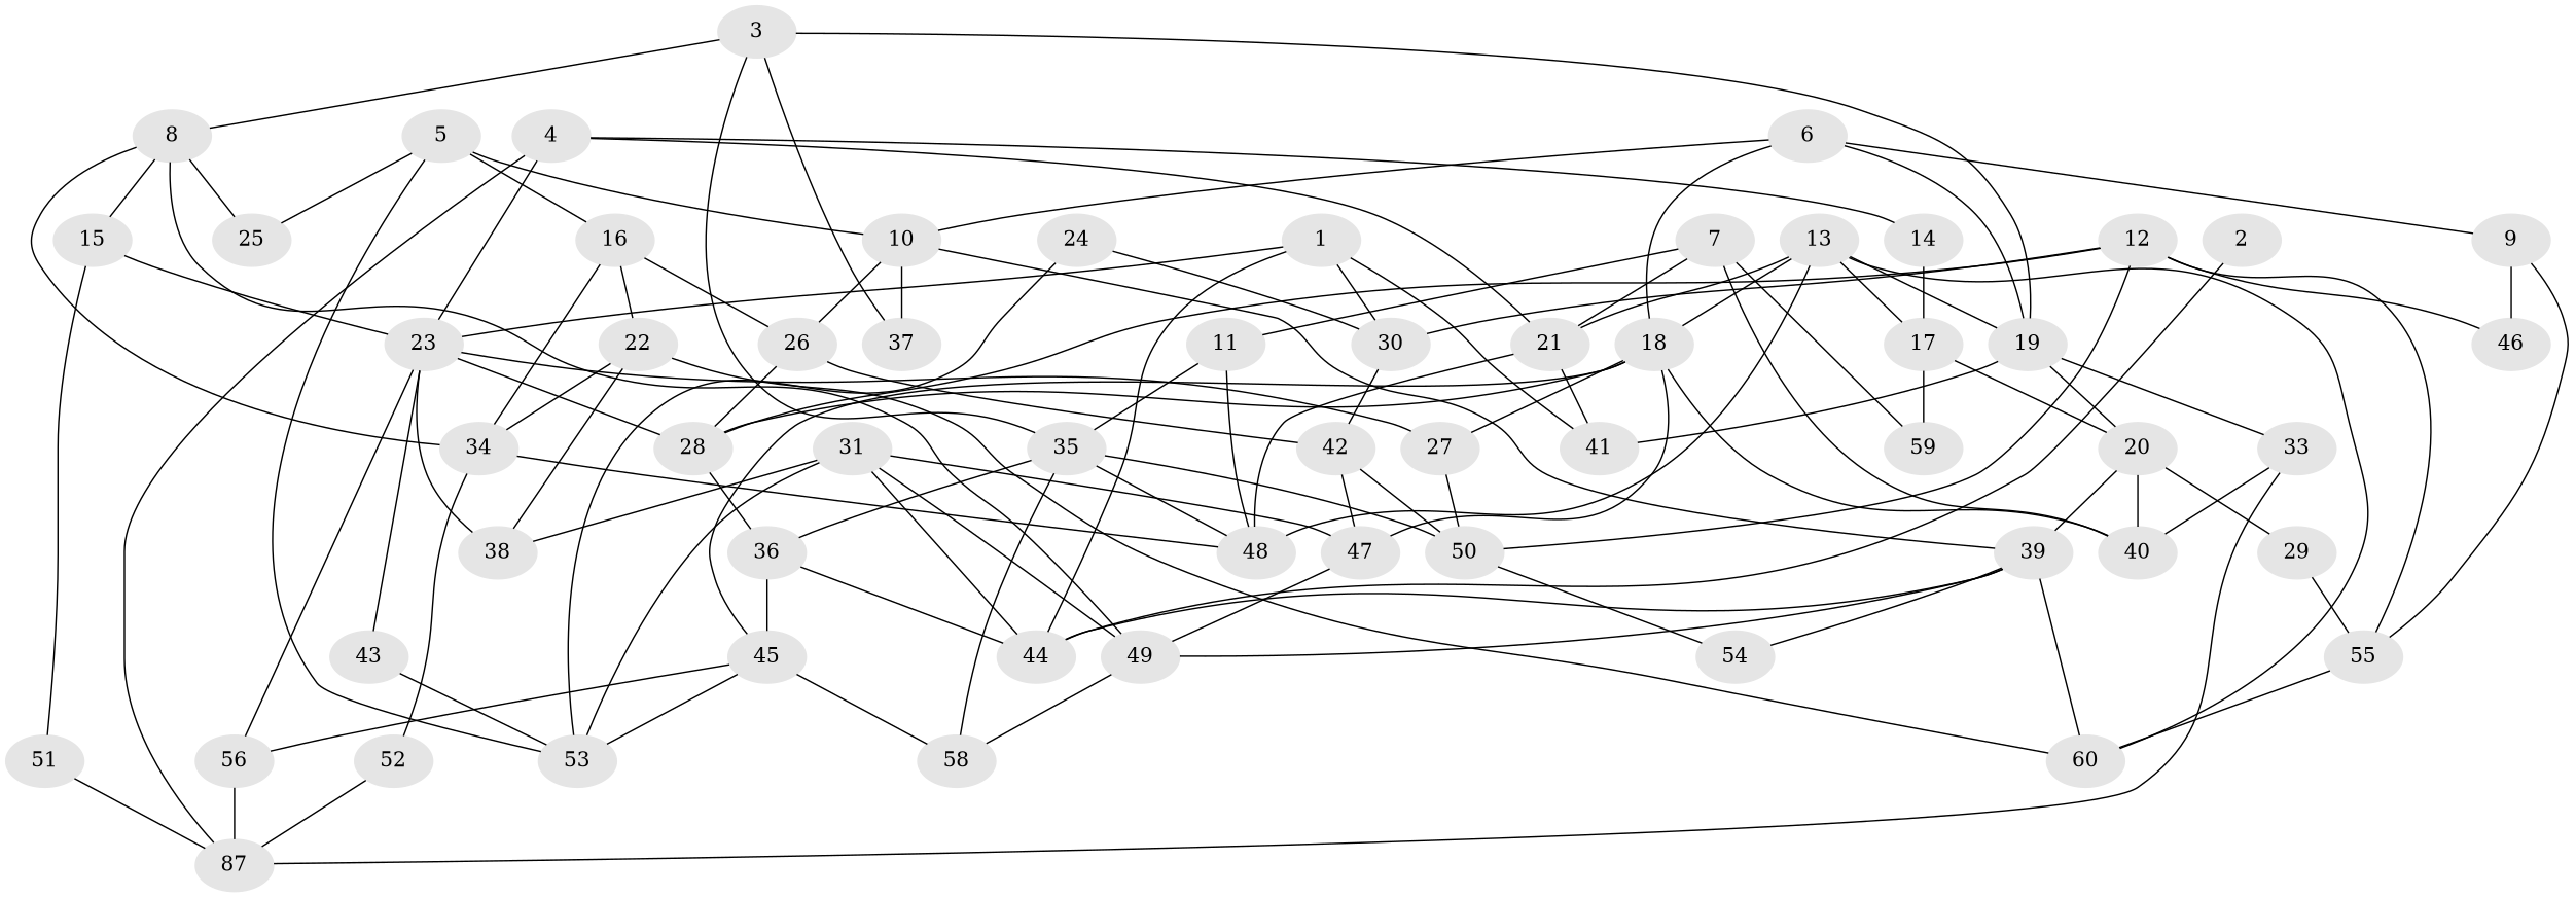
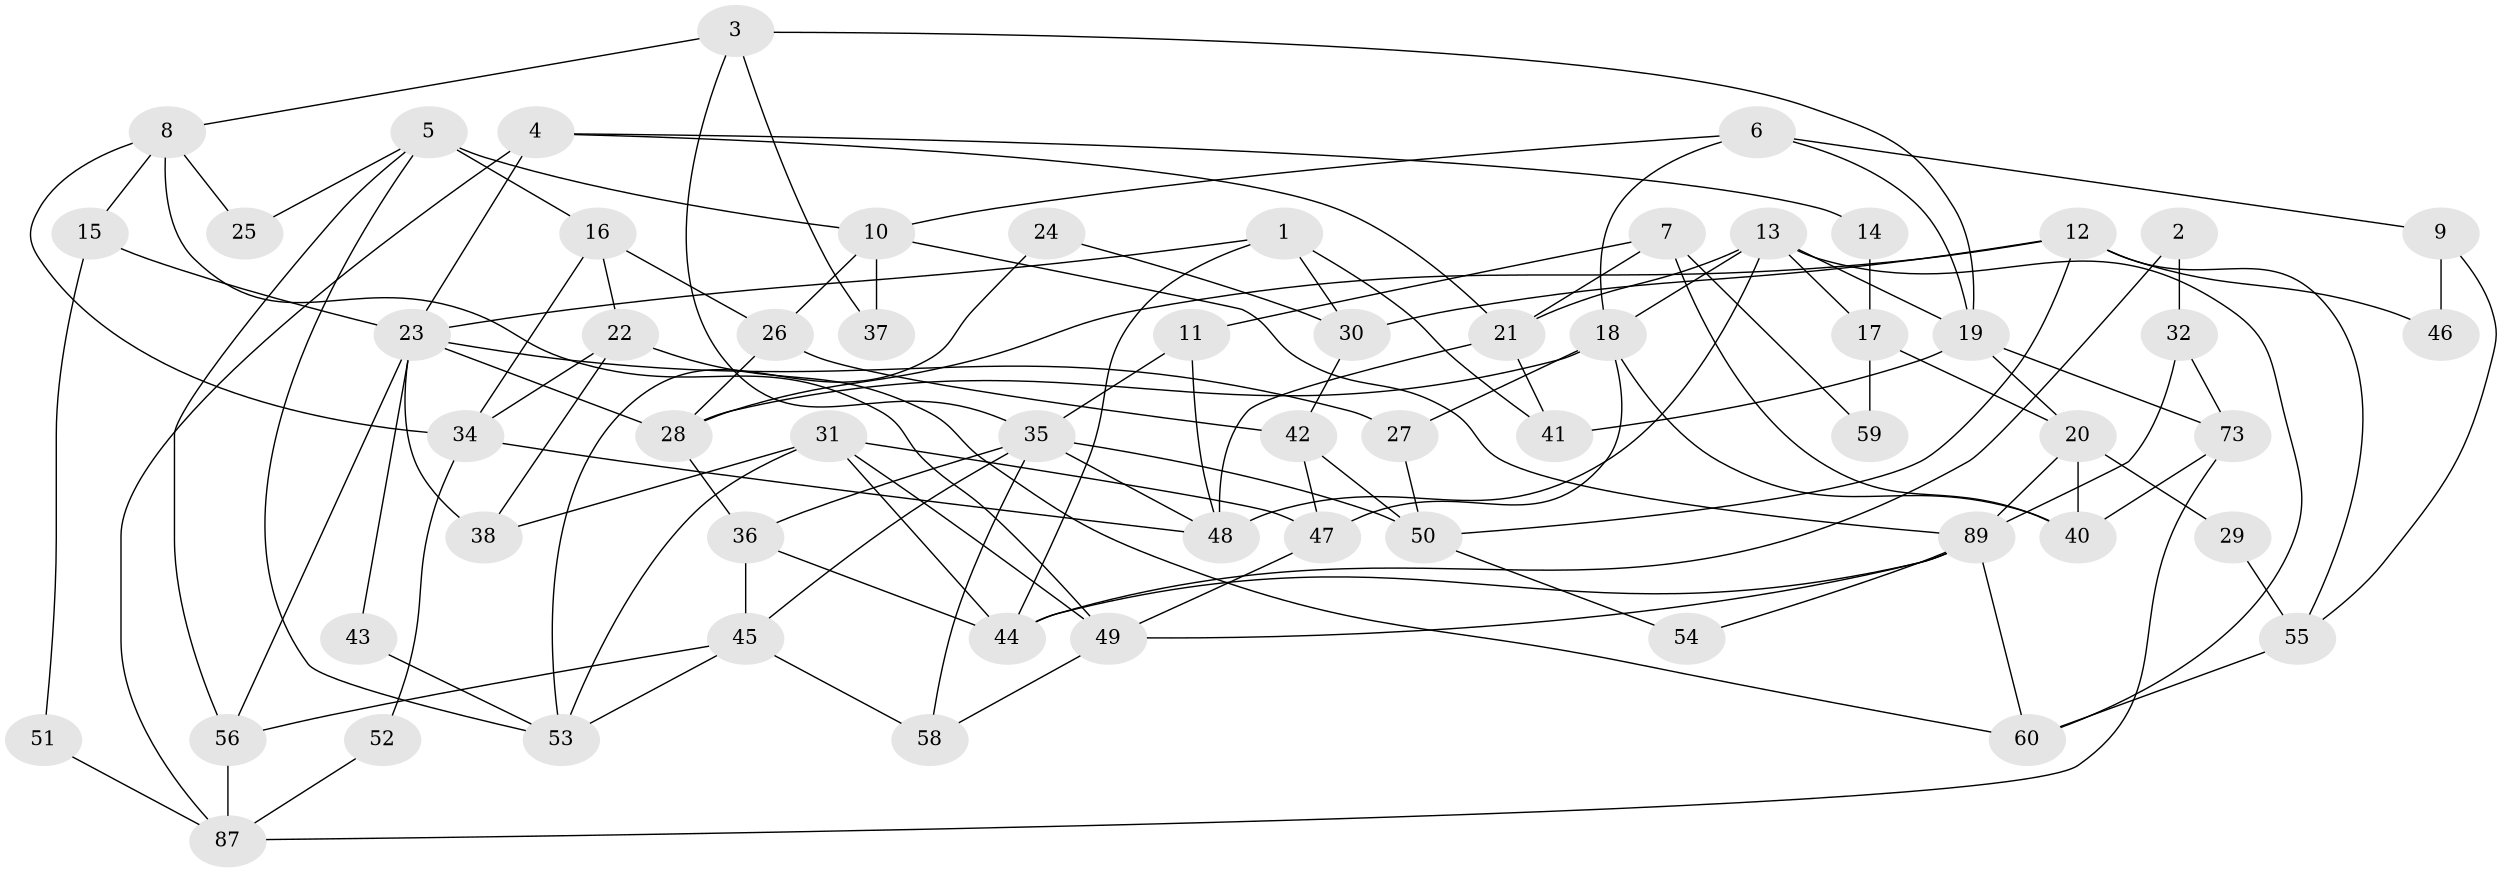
  graph {
    node [color=gray90 style=filled]
    1
    23
    30
    41
    44
    56
    28
    27
    38
    43
    42
    2
-   39
-   33
+   32
+   39 [label=89]
+   33 [label=73]
    3
    8
    19
    35
    37
    25
    15
    34
    49
    20
    48
    50
    36
    45
    58
    4
    14
    21
    n34 [label=87]
    17
    5
    10
    16
    53
    26
    22
    6
    9
    18
    46
    55
    40
    47
    7
    11
    59
    51
    52
    60
    54
    12
    13
    29
    24
    31
    1 -- 23
    1 -- 30
    1 -- 41
    1 -- 44
    23 -- 56
    23 -- 28
    23 -- 27
    23 -- 38
    23 -- 43
    30 -- 42
    56 -- n34
    28 -- 36
    27 -- 50
    43 -- 53
    42 -- 50
    42 -- 47
    2 -- 44
+   2 -- 32
+   32 -- 39
+   32 -- 33
    39 -- 44
    39 -- 49
    39 -- 60
    39 -- 54
    33 -- n34
    33 -- 40
    3 -- 8
    3 -- 19
    3 -- 35
    3 -- 37
    8 -- 25
    8 -- 15
    8 -- 34
    8 -- 49
    19 -- 41
    19 -- 33
    19 -- 20
    35 -- 48
    35 -- 50
    35 -- 36
-   18 -- 45
+   35 -- 45
    35 -- 58
    15 -- 23
    15 -- 51
    34 -- 48
    34 -- 52
    49 -- 58
    20 -- 39
    20 -- 40
    20 -- 29
    50 -- 54
    36 -- 44
    36 -- 45
    45 -- 56
    45 -- 58
    45 -- 53
    4 -- 23
    4 -- 14
    4 -- 21
    4 -- n34
    14 -- 17
    21 -- 41
    21 -- 48
    17 -- 20
    17 -- 59
+   5 -- 56
    5 -- 25
    5 -- 10
    5 -- 16
    5 -- 53
    10 -- 39
    10 -- 37
    10 -- 26
    16 -- 34
    16 -- 26
    16 -- 22
    26 -- 28
    26 -- 42
    22 -- 38
    22 -- 34
    22 -- 60
    6 -- 19
    6 -- 10
    6 -- 9
    6 -- 18
    9 -- 46
    9 -- 55
    18 -- 28
    18 -- 27
    18 -- 40
    18 -- 47
    55 -- 60
    47 -- 49
    7 -- 21
    7 -- 40
    7 -- 11
    7 -- 59
    11 -- 35
    11 -- 48
    51 -- n34
    52 -- n34
    12 -- 30
    12 -- 28
    12 -- 50
    12 -- 46
    12 -- 55
    13 -- 19
    13 -- 48
    13 -- 21
    13 -- 17
    13 -- 18
    13 -- 60
    29 -- 55
    24 -- 30
    24 -- 53
    31 -- 44
    31 -- 38
    31 -- 49
    31 -- 53
    31 -- 47
  }
